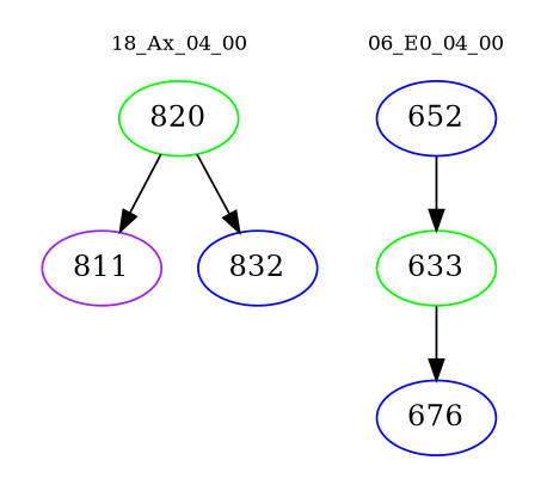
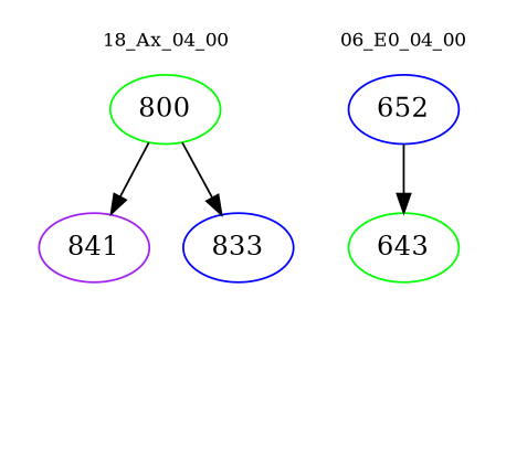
  digraph {
    node [color=blue]
    edge [color=black]
-   n1 [color=green label=820]
-   n2 [color=purple label=811]
-   n3 [label=832]
-   n4 [color=green label=633]
-   n5 [label=676]
+   n1 [color=green label=800]
+   n2 [color=purple label=841]
+   n3 [label=833]
+   n4 [color=green label=643]
    n6 [label=652]
    subgraph cluster_1 {
      color=white
      fontsize=10
      label="18_Ax_04_00"
      n1
      n2
      n3
    }
    subgraph cluster_2 {
      color=white
      fontsize=10
      label="06_E0_04_00"
      n4
-     n5
      n6
    }
    n1 -> n2
    n1 -> n3
-   n4 -> n5
    n6 -> n4
  }
